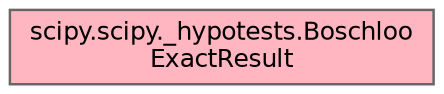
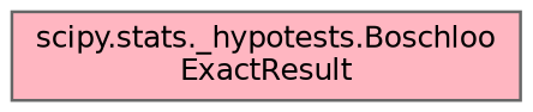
  digraph {
    rankdir=LR
-   n1 [color=grey40 fillcolor=lightpink fontname=Helvetica fontsize=10 height=0.2 label="scipy.scipy._hypotests.Boschloo\lExactResult" shape=box style=filled width=0.4]
+   n1 [color=grey40 fillcolor=lightpink fontname=Helvetica fontsize=10 height=0.2 label="scipy.stats._hypotests.Boschloo\lExactResult" shape=box style=filled width=0.4]
  }
